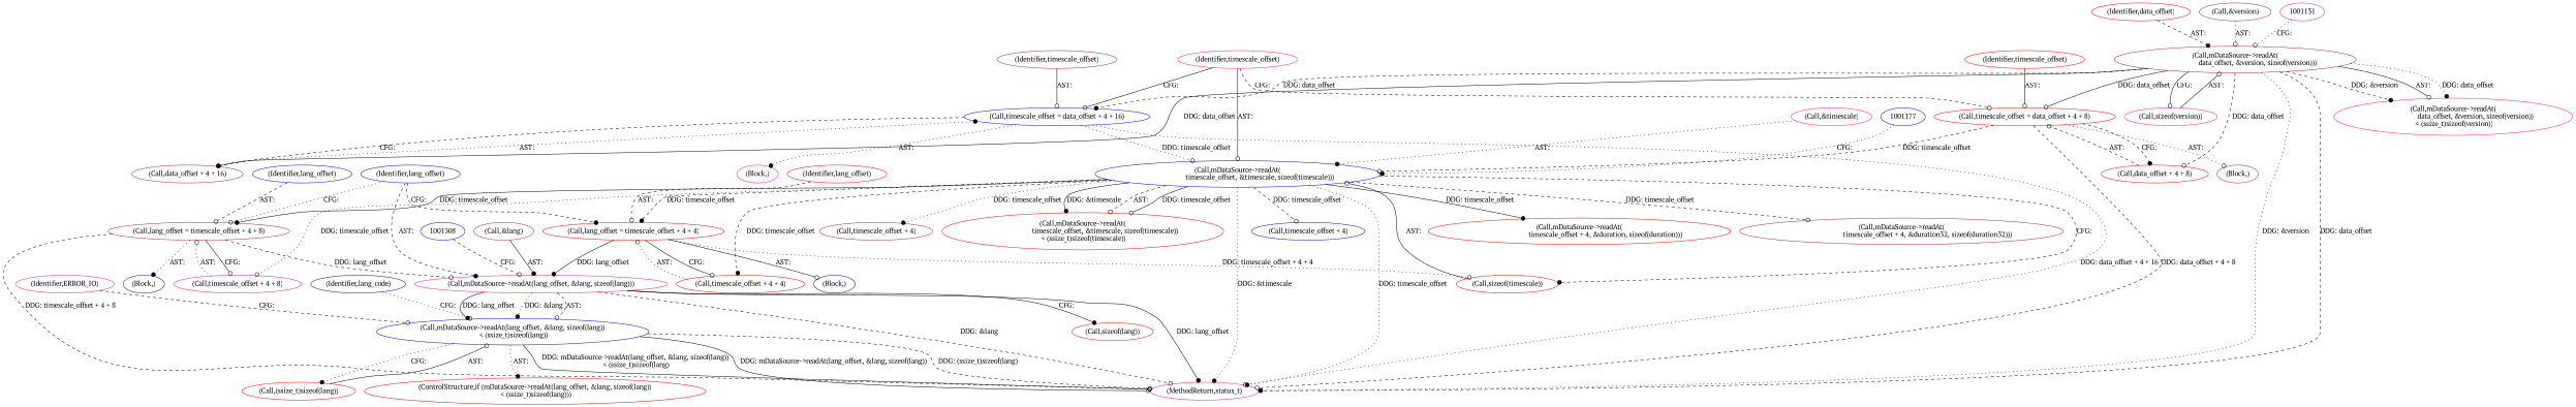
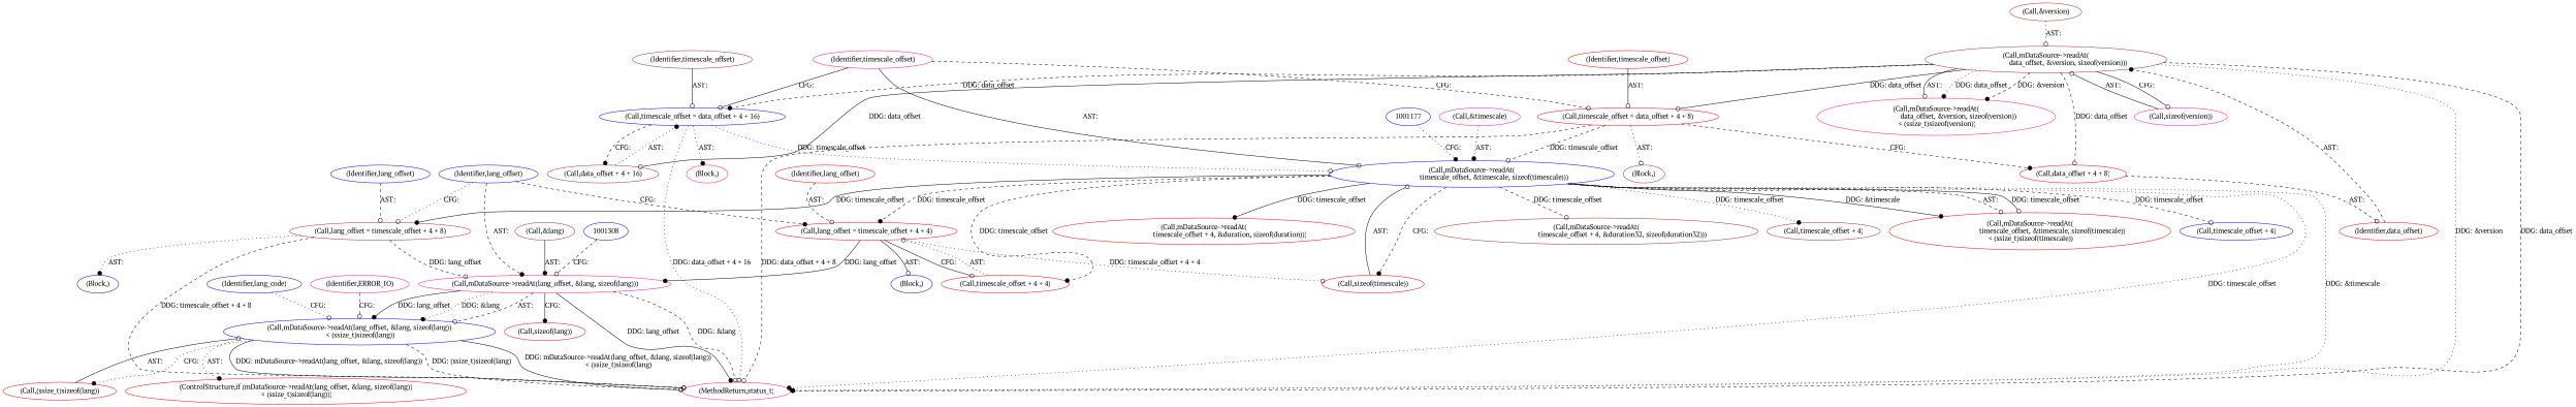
  digraph {
    fontname="PT Serif"
    node [color=red fontname="PT Serif"]
    edge [arrowhead=odot fontname="PT Serif" style=dashed]
    n1 [color=blue label="(Call,mDataSource->readAt(lang_offset, &lang, sizeof(lang))\n < (ssize_t)sizeof(lang))"]
    n2 [color=deeppink label="(MethodReturn,status_t)"]
    n3 [label="(Call,(ssize_t)sizeof(lang))"]
    n4 [label="(ControlStructure,if (mDataSource->readAt(lang_offset, &lang, sizeof(lang))\n < (ssize_t)sizeof(lang)))"]
    n5 [color=deeppink label="(Call,mDataSource->readAt(lang_offset, &lang, sizeof(lang)))"]
    n6 [label="(Call,sizeof(lang))"]
    n7 [color=brown label="(Call,lang_offset = timescale_offset + 4 + 8)"]
    n8 [color=blue label="(Block,)"]
-   n9 [color=deeppink label="(Call,timescale_offset + 4 + 8)"]
    n10 [color=blue label="(Call,mDataSource->readAt(\n                        timescale_offset, &timescale, sizeof(timescale)))"]
    n11 [label="(Call,lang_offset = timescale_offset + 4 + 4)"]
    n12 [label="(Call,mDataSource->readAt(\n                            timescale_offset + 4, &duration, sizeof(duration)))"]
    n13 [label="(Call,sizeof(timescale))"]
    n14 [color=brown label="(Call,mDataSource->readAt(\n                            timescale_offset + 4, &duration32, sizeof(duration32)))"]
    n15 [color=brown label="(Call,timescale_offset + 4)"]
    n16 [label="(Call,timescale_offset + 4 + 4)"]
    n17 [label="(Call,mDataSource->readAt(\n                        timescale_offset, &timescale, sizeof(timescale))\n < (ssize_t)sizeof(timescale))"]
    n18 [color=blue label="(Call,timescale_offset + 4)"]
    n19 [color=blue label="(Block,)"]
    n20 [color=blue label="(Call,timescale_offset = data_offset + 4 + 16)"]
    n21 [color=deeppink label="(Block,)"]
    n22 [color=brown label="(Call,data_offset + 4 + 16)"]
    n23 [color=brown label="(Call,mDataSource->readAt(\n                        data_offset, &version, sizeof(version)))"]
    n24 [label="(Call,timescale_offset = data_offset + 4 + 8)"]
    n25 [color=deeppink label="(Call,sizeof(version))"]
    n26 [label="(Call,data_offset + 4 + 8)"]
    n27 [color=deeppink label="(Call,mDataSource->readAt(\n                        data_offset, &version, sizeof(version))\n < (ssize_t)sizeof(version))"]
    n28 [color=brown label="(Block,)"]
    n29 [color=blue label="(Identifier,lang_code)"]
    n30 [color=blue label="(Identifier,lang_offset)"]
    n31 [label="(Identifier,lang_offset)"]
    n32 [color=blue label="(Identifier,lang_offset)"]
    n33 [color=deeppink label="(Identifier,timescale_offset)"]
    n34 [color=brown label="(Call,&lang)"]
    n35 [label="(Identifier,data_offset)"]
    n36 [color=brown label="(Call,&version)"]
    n37 [color=deeppink label="(Call,&timescale)"]
    n38 [color=brown label="(Identifier,timescale_offset)"]
    n39 [color=deeppink label="(Identifier,ERROR_IO)"]
    n40 [label="(Identifier,timescale_offset)"]
    1001308 [color=blue]
    1001177 [color=blue]
-   1001131 [color=deeppink]
    n1 -> n2 [label="DDG: mDataSource->readAt(lang_offset, &lang, sizeof(lang))\n < (ssize_t)sizeof(lang)" style=solid]
    n1 -> n2 [label="DDG: mDataSource->readAt(lang_offset, &lang, sizeof(lang))" style=solid]
    n1 -> n2 [label="DDG: (ssize_t)sizeof(lang)"]
    n1 -> n3 [arrowhead=dot label="CFG: " style=dotted]
    n1 -> n4 [arrowhead=dot label="AST: " style=dotted]
    n3 -> n1 [label="AST: " style=solid]
    n5 -> n1 [label="AST: "]
    n5 -> n1 [arrowhead=dot label="DDG: lang_offset" style=solid]
    n5 -> n1 [arrowhead=dot label="DDG: &lang" style=dotted]
    n5 -> n2 [arrowhead=dot label="DDG: lang_offset" style=solid]
    n5 -> n2 [label="DDG: &lang"]
    n5 -> n6 [arrowhead=dot label="CFG: " style=solid]
    n7 -> n2 [label="DDG: timescale_offset + 4 + 8"]
    n7 -> n5 [label="DDG: lang_offset"]
    n7 -> n8 [arrowhead=dot label="AST: " style=dotted]
-   n7 -> n9 [label="CFG: " style=solid]
-   n9 -> n7 [label="AST: " style=dotted]
    n10 -> n2 [arrowhead=dot label="DDG: &timescale" style=dotted]
    n10 -> n2 [arrowhead=dot label="DDG: timescale_offset" style=dotted]
    n10 -> n7 [arrowhead=dot label="DDG: timescale_offset" style=solid]
-   n10 -> n9 [label="DDG: timescale_offset" style=dotted]
    n10 -> n11 [arrowhead=dot label="DDG: timescale_offset"]
    n10 -> n12 [arrowhead=dot label="DDG: timescale_offset" style=solid]
    n10 -> n13 [arrowhead=dot label="CFG: "]
    n10 -> n14 [label="DDG: timescale_offset"]
    n10 -> n15 [arrowhead=dot label="DDG: timescale_offset" style=dotted]
    n10 -> n16 [arrowhead=dot label="DDG: timescale_offset"]
    n10 -> n17 [label="AST: "]
    n10 -> n17 [label="DDG: timescale_offset" style=solid]
    n10 -> n17 [arrowhead=dot label="DDG: &timescale" style=solid]
    n10 -> n18 [label="DDG: timescale_offset"]
    n11 -> n5 [arrowhead=dot label="DDG: lang_offset" style=solid]
    n11 -> n13 [label="DDG: timescale_offset + 4 + 4" style=dotted]
    n11 -> n16 [label="CFG: " style=solid]
    n11 -> n19 [label="AST: " style=solid]
    n13 -> n10 [label="AST: " style=solid]
    n16 -> n11 [label="AST: " style=dotted]
    n20 -> n2 [label="DDG: data_offset + 4 + 16" style=dotted]
    n20 -> n10 [label="DDG: timescale_offset" style=dotted]
    n20 -> n21 [arrowhead=dot label="AST: " style=dotted]
    n20 -> n22 [arrowhead=dot label="CFG: "]
    n22 -> n20 [arrowhead=dot label="AST: " style=dotted]
    n23 -> n2 [arrowhead=dot label="DDG: &version" style=dotted]
    n23 -> n2 [label="DDG: data_offset"]
    n23 -> n20 [arrowhead=dot label="DDG: data_offset"]
    n23 -> n22 [label="DDG: data_offset" style=solid]
    n23 -> n24 [label="DDG: data_offset" style=solid]
    n23 -> n25 [label="CFG: " style=solid]
    n23 -> n26 [label="DDG: data_offset"]
    n23 -> n27 [label="AST: " style=solid]
    n23 -> n27 [arrowhead=dot label="DDG: data_offset" style=dotted]
    n23 -> n27 [arrowhead=dot label="DDG: &version"]
    n24 -> n2 [label="DDG: data_offset + 4 + 8"]
    n24 -> n10 [label="DDG: timescale_offset"]
    n24 -> n26 [arrowhead=dot label="CFG: "]
    n24 -> n28 [label="AST: " style=dotted]
    n25 -> n23 [label="AST: " style=solid]
-   n26 -> n24 [label="AST: "]
+   n26 -> n35 [label="AST: "]
    n29 -> n1 [label="CFG: " style=dotted]
    n30 -> n5 [arrowhead=dot label="AST: "]
    n30 -> n7 [label="CFG: " style=dotted]
    n30 -> n11 [arrowhead=dot label="CFG: "]
    n31 -> n11 [label="AST: "]
    n32 -> n7 [label="AST: "]
    n33 -> n10 [label="AST: " style=solid]
    n33 -> n20 [label="CFG: " style=solid]
    n33 -> n24 [label="CFG: "]
    n34 -> n5 [arrowhead=dot label="AST: " style=solid]
    n35 -> n23 [arrowhead=dot label="AST: "]
    n36 -> n23 [label="AST: " style=dotted]
    n37 -> n10 [arrowhead=dot label="AST: " style=dotted]
    n38 -> n20 [label="AST: " style=solid]
    n39 -> n1 [label="CFG: "]
    n40 -> n24 [label="AST: " style=solid]
    1001308 -> n5 [label="CFG: "]
    1001177 -> n10 [arrowhead=dot label="CFG: " style=dotted]
-   1001131 -> n23 [label="CFG: " style=dotted]
  }
